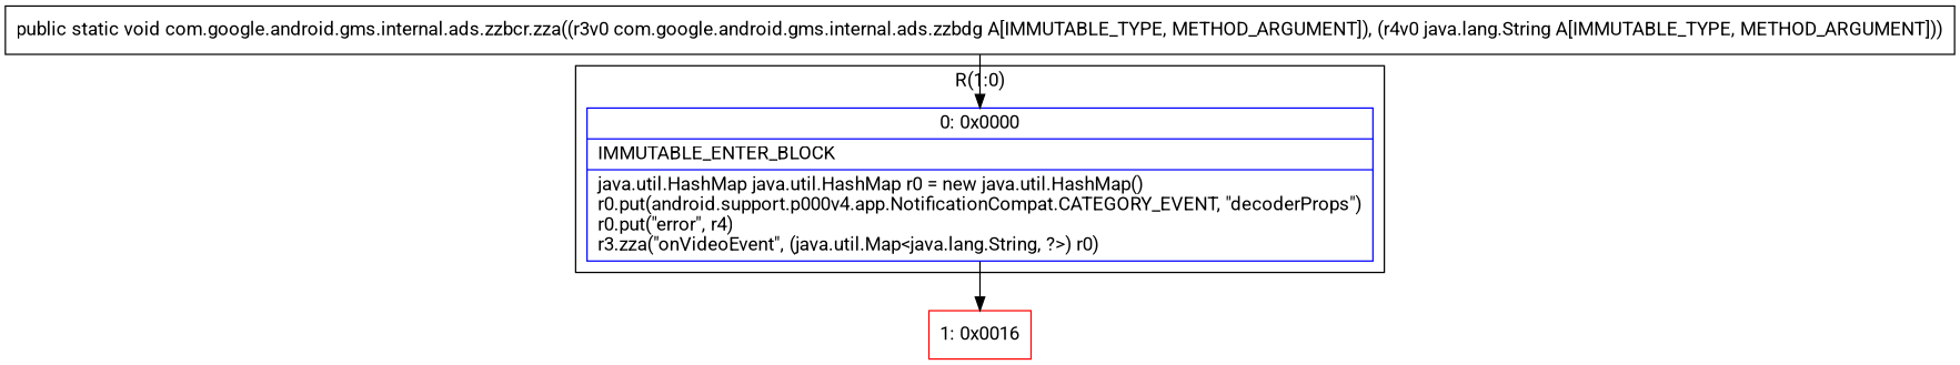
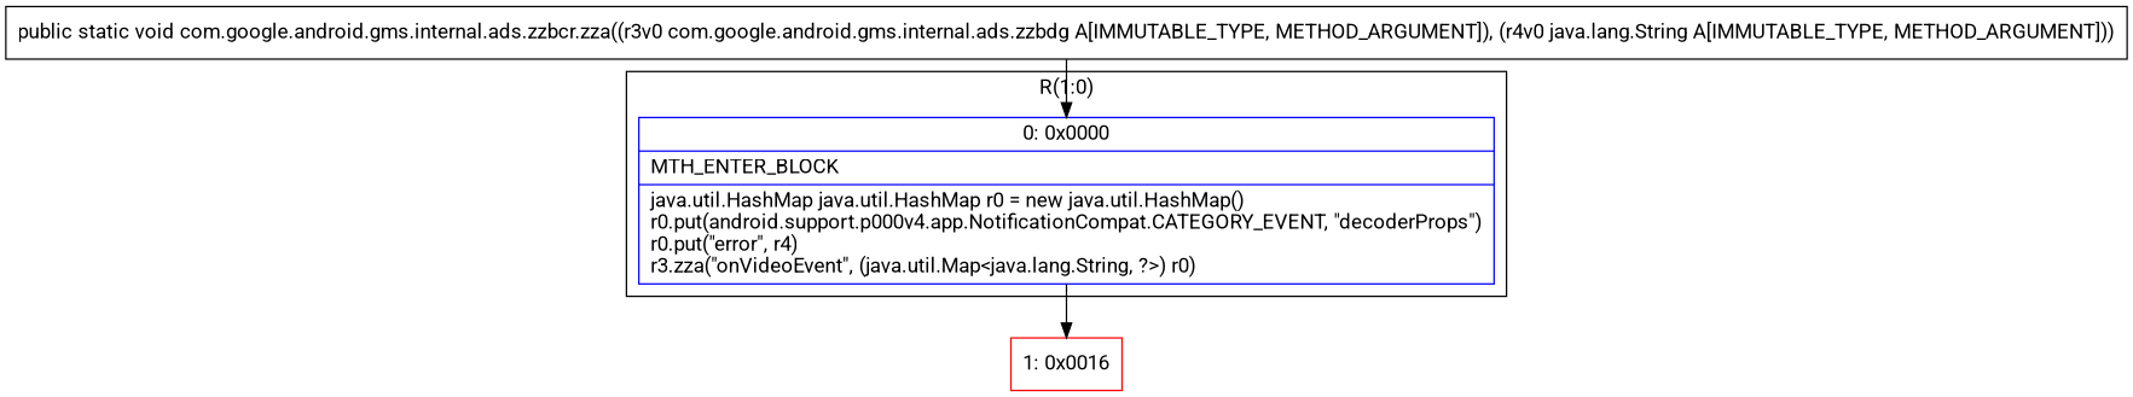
  digraph {
    fontname=Roboto
    node [shape=record fontname=Roboto]
    edge [fontname=Roboto]
-   n1 [color=blue label="{0\:\ 0x0000|IMMUTABLE_ENTER_BLOCK\l|java.util.HashMap java.util.HashMap r0 = new java.util.HashMap()\lr0.put(android.support.p000v4.app.NotificationCompat.CATEGORY_EVENT, \"decoderProps\")\lr0.put(\"error\", r4)\lr3.zza(\"onVideoEvent\", (java.util.Map\<java.lang.String, ?\>) r0)\l}"]
+   n1 [color=blue label="{0\:\ 0x0000|MTH_ENTER_BLOCK\l|java.util.HashMap java.util.HashMap r0 = new java.util.HashMap()\lr0.put(android.support.p000v4.app.NotificationCompat.CATEGORY_EVENT, \"decoderProps\")\lr0.put(\"error\", r4)\lr3.zza(\"onVideoEvent\", (java.util.Map\<java.lang.String, ?\>) r0)\l}"]
    n2 [color=red label="{1\:\ 0x0016}"]
    n3 [label="{public static void com.google.android.gms.internal.ads.zzbcr.zza((r3v0 com.google.android.gms.internal.ads.zzbdg A[IMMUTABLE_TYPE, METHOD_ARGUMENT]), (r4v0 java.lang.String A[IMMUTABLE_TYPE, METHOD_ARGUMENT])) }"]
    subgraph cluster_1 {
      label="R(1:0)"
      n1
    }
    n1 -> n2
    n3 -> n1
  }
